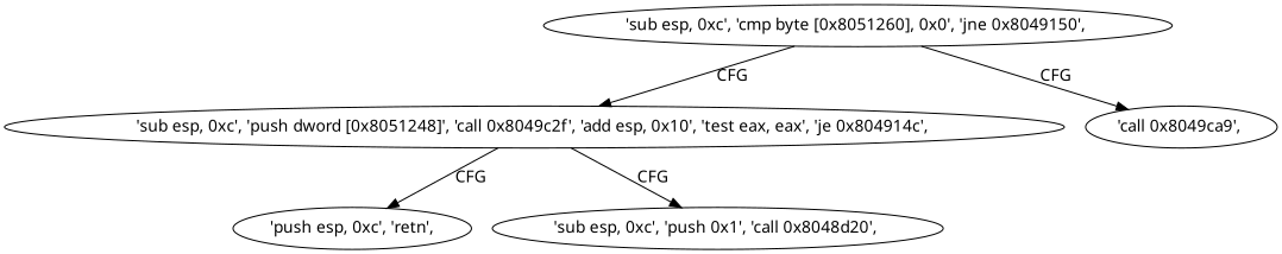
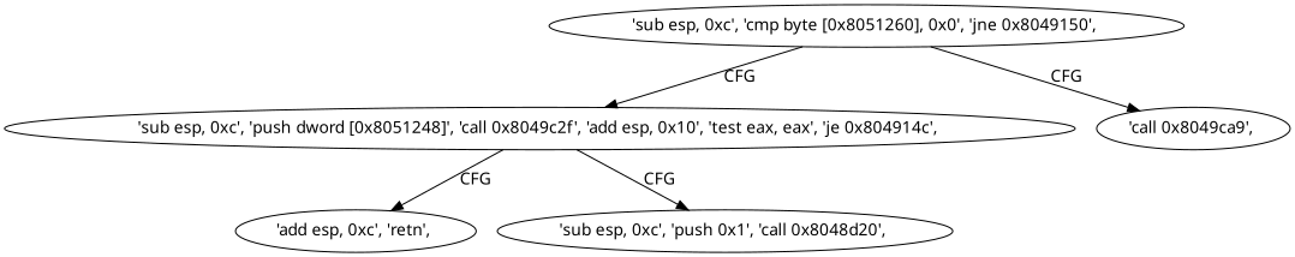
  digraph {
    fontname="Noto Sans"
    node [fontname="Noto Sans"]
    edge [fontname="Noto Sans"]
    n1 [label="'sub esp, 0xc', 'cmp byte [0x8051260], 0x0', 'jne 0x8049150', "]
    n2 [label="'sub esp, 0xc', 'push dword [0x8051248]', 'call 0x8049c2f', 'add esp, 0x10', 'test eax, eax', 'je 0x804914c', "]
    n3 [label="'call 0x8049ca9', "]
-   n4 [label="'push esp, 0xc', 'retn',"]
+   n4 [label="'add esp, 0xc', 'retn', "]
    n5 [label="'sub esp, 0xc', 'push 0x1', 'call 0x8048d20', "]
    n1 -> n2 [label=CFG]
    n1 -> n3 [label=CFG]
    n2 -> n4 [label=CFG]
    n2 -> n5 [label=CFG]
  }
